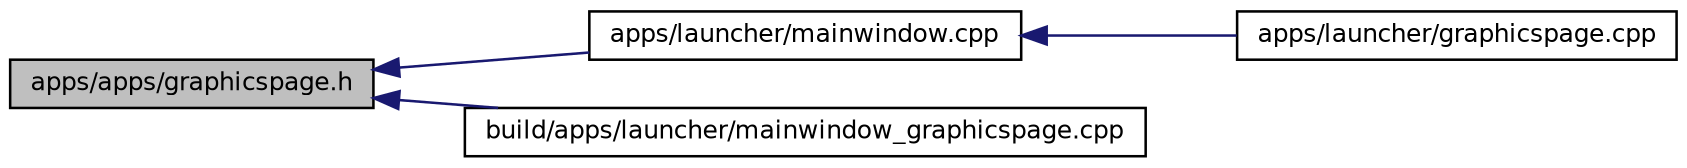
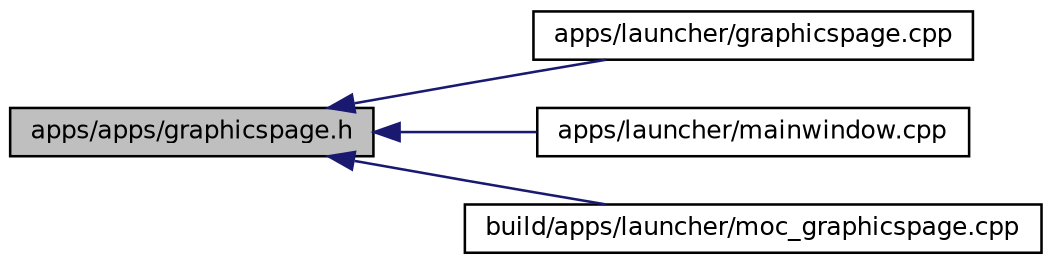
  digraph {
    rankdir=LR
    node [color=black fillcolor=white fontname=Helvetica fontsize=10 shape=record style=filled]
    edge [color=midnightblue dir=back fontname=Helvetica fontsize=10 labelfontname=Helvetica labelfontsize=10 style=solid]
    n1 [fillcolor=grey75 fontcolor=black height=0.2 label="apps/apps/graphicspage.h" width=0.4]
    n2 [height=0.2 label="apps/launcher/graphicspage.cpp" width=0.4]
    n3 [height=0.2 label="apps/launcher/mainwindow.cpp" width=0.4]
-   n4 [height=0.2 label="build/apps/launcher/mainwindow_graphicspage.cpp" width=0.4]
-   n3 -> n2
+   n4 [height=0.2 label="build/apps/launcher/moc_graphicspage.cpp" width=0.4]
+   n1 -> n2
    n1 -> n3
    n1 -> n4
  }
